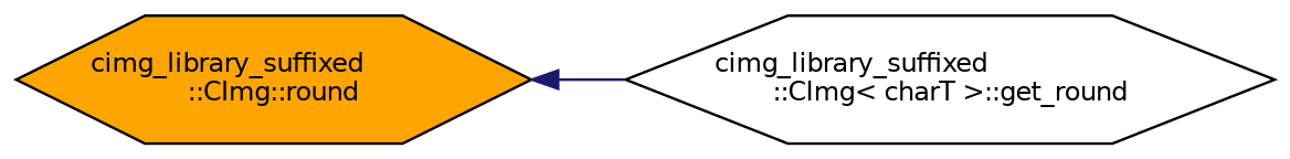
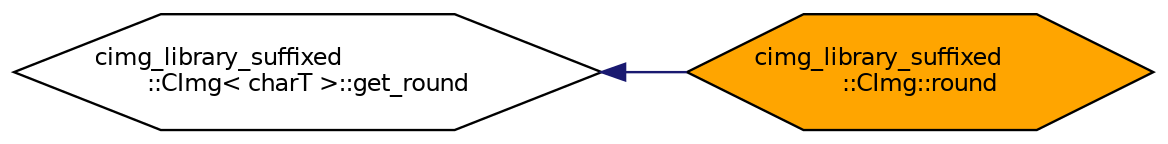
  digraph {
    rankdir=LR
    node [color=black fontname=Helvetica fontsize=10 shape=hexagon style=filled]
    n1 [fillcolor=orange fontcolor=black height=0.2 label="cimg_library_suffixed\l::CImg::round" width=0.4]
    n2 [fillcolor=white height=0.2 label="cimg_library_suffixed\l::CImg\< charT \>::get_round" width=0.4]
-   n1 -> n2 [color=midnightblue dir=back fontname=Helvetica fontsize=10 labelfontname=Helvetica labelfontsize=10 style=solid]
+   n2 -> n1 [color=midnightblue dir=back fontname=Helvetica fontsize=10 labelfontname=Helvetica labelfontsize=10 style=solid]
  }
